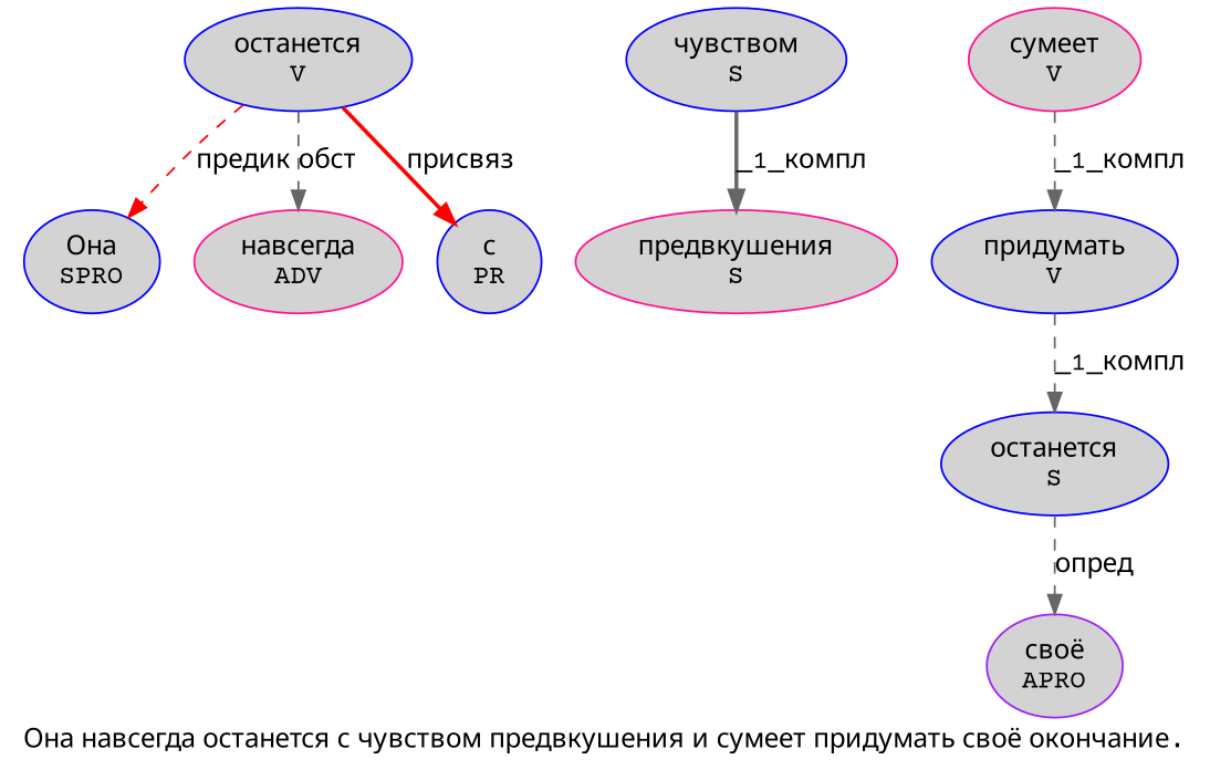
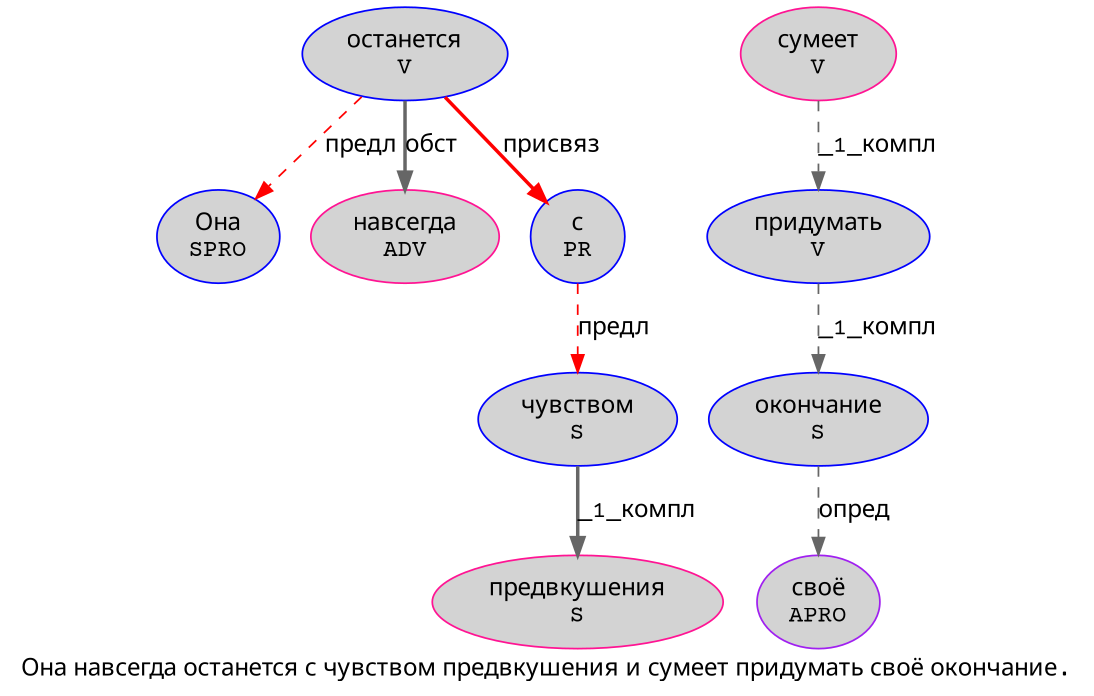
  digraph {
    fontname="Courier Prime"
    label="Она навсегда останется с чувством предвкушения и сумеет придумать своё окончание."
    node [color=blue fillcolor=lightgray fontname="Courier Prime" penwidth=1 shape=ellipse style=filled]
    edge [color=gray40 fontname="Courier Prime" style=dashed]
    n1 [label="Она\nSPRO"]
    n2 [color=deeppink label="навсегда\nADV"]
    n3 [label="останется\nV"]
    n4 [label="с\nPR"]
    n5 [label="чувством\nS"]
    n6 [color=deeppink label="предвкушения\nS"]
    n7 [color=deeppink label="сумеет\nV"]
    n8 [label="придумать\nV"]
-   n9 [label="останется\nS"]
+   n9 [label="окончание\nS"]
    n10 [color=purple label="своё\nAPRO"]
-   n3 -> n1 [color=red label="предик"]
-   n3 -> n2 [label="обст"]
+   n3 -> n1 [color=red label="предл"]
+   n3 -> n2 [label="обст" style=bold]
    n3 -> n4 [color=red label="присвяз" style=bold]
+   n4 -> n5 [color=red label="предл"]
    n5 -> n6 [label="_1_компл" style=bold]
    n7 -> n8 [label="_1_компл"]
    n8 -> n9 [label="_1_компл"]
    n9 -> n10 [label="опред"]
  }
